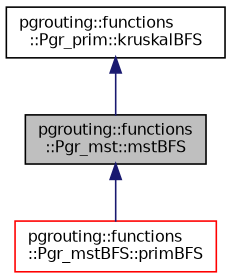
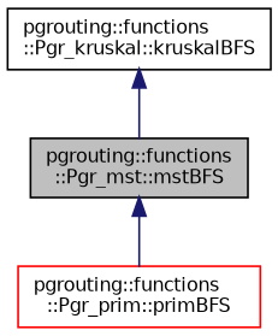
  digraph {
    rankdir=TB
    node [color=black fillcolor=white fontname=Helvetica fontsize=10 shape=record style=filled]
    edge [color=midnightblue dir=back fontname=Helvetica fontsize=10 labelfontname=Helvetica labelfontsize=10 style=solid]
    n1 [fillcolor=grey75 fontcolor=black height=0.2 label="pgrouting::functions\l::Pgr_mst::mstBFS" width=0.4]
-   n2 [color=red height=0.2 label="pgrouting::functions\l::Pgr_mstBFS::primBFS" width=0.4]
-   n3 [height=0.2 label="pgrouting::functions\l::Pgr_prim::kruskalBFS" width=0.4]
+   n2 [color=red height=0.2 label="pgrouting::functions\l::Pgr_prim::primBFS" width=0.4]
+   n3 [height=0.2 label="pgrouting::functions\l::Pgr_kruskal::kruskalBFS" width=0.4]
    n1 -> n2
    n3 -> n1
  }
